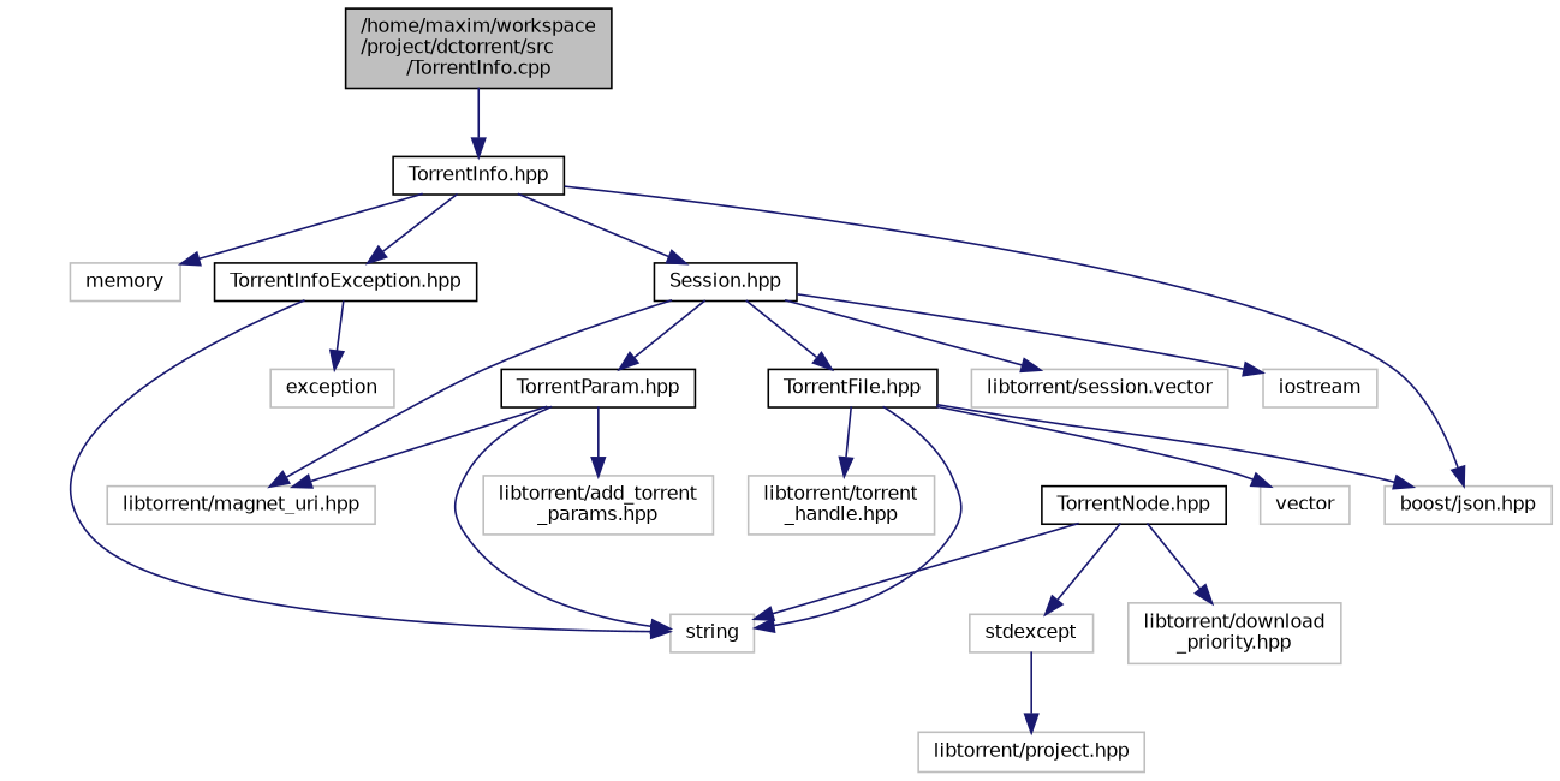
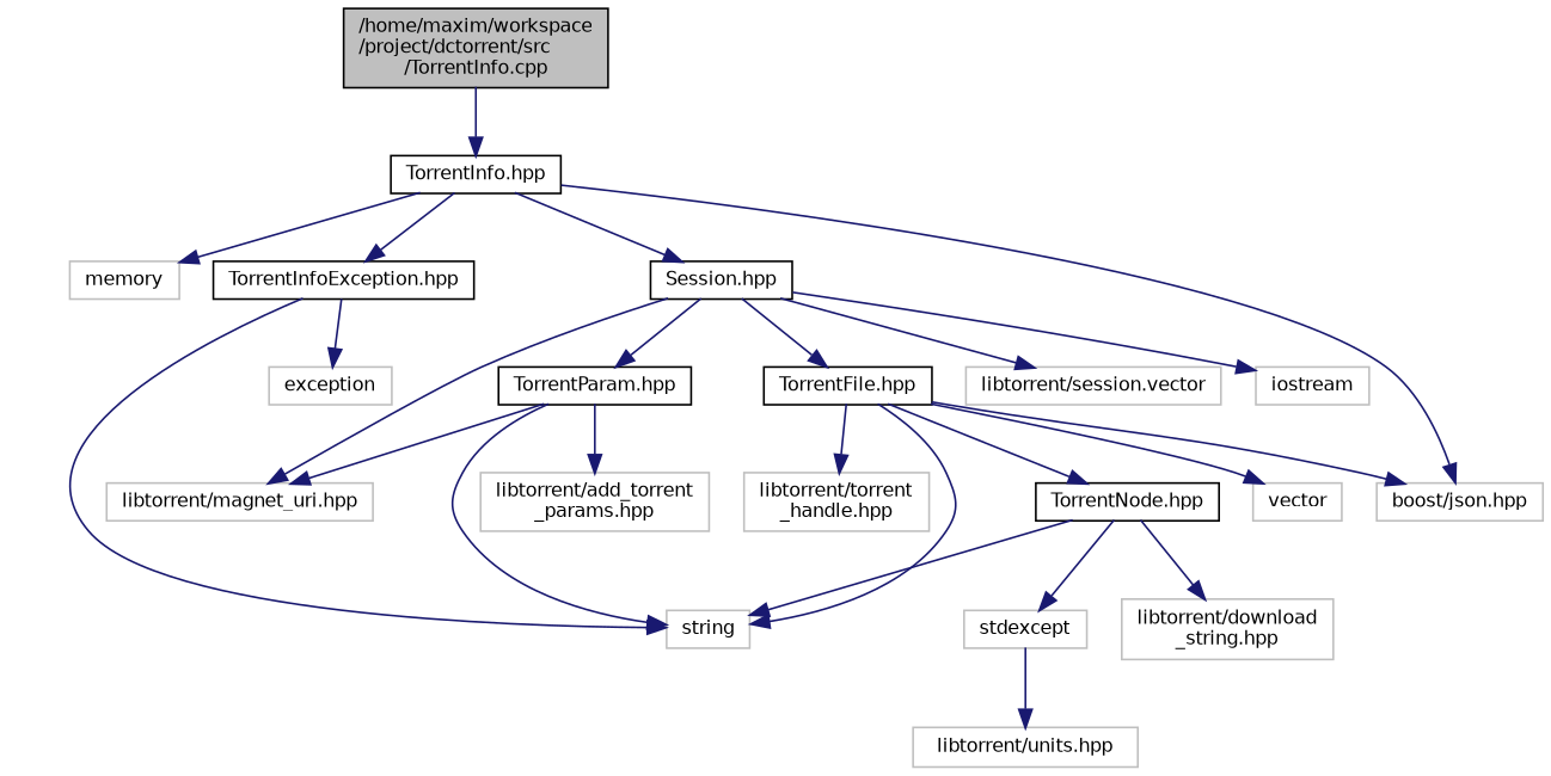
  digraph {
    node [color=grey75 fillcolor=white fontname=Helvetica fontsize=10 shape=record style=filled]
    edge [color=midnightblue fontname=Helvetica fontsize=10 labelfontname=Helvetica labelfontsize=10 style=solid]
    n1 [color=black fillcolor=grey75 fontcolor=black height=0.2 label="/home/maxim/workspace\l/project/dctorrent/src\l/TorrentInfo.cpp" width=0.4]
    n2 [color=black height=0.2 label="TorrentInfo.hpp" width=0.4]
    n3 [height=0.2 label=memory width=0.4]
    n4 [height=0.2 label="boost/json.hpp" width=0.4]
    n5 [color=black height=0.2 label="Session.hpp" width=0.4]
    n6 [color=black height=0.2 label="TorrentInfoException.hpp" width=0.4]
    n7 [color=black height=0.2 label="TorrentParam.hpp" width=0.4]
    n8 [height=0.2 label="libtorrent/magnet_uri.hpp" width=0.4]
    n9 [color=black height=0.2 label="TorrentFile.hpp" width=0.4]
    n10 [height=0.2 label="libtorrent/session.vector" width=0.4]
    n11 [height=0.2 label=iostream width=0.4]
    n12 [height=0.2 label=string width=0.4]
    n13 [height=0.2 label=exception width=0.4]
    n14 [height=0.2 label="libtorrent/add_torrent\l_params.hpp" width=0.4]
    n15 [height=0.2 label=vector width=0.4]
    n16 [height=0.2 label="libtorrent/torrent\l_handle.hpp" width=0.4]
    n17 [color=black height=0.2 label="TorrentNode.hpp" width=0.4]
    n18 [height=0.2 label=stdexcept width=0.4]
-   n19 [height=0.2 label="libtorrent/download\l_priority.hpp" width=0.4]
-   n20 [height=0.2 label="libtorrent/project.hpp" width=0.4]
+   n19 [height=0.2 label="libtorrent/download\l_string.hpp" width=0.4]
+   n20 [height=0.2 label="libtorrent/units.hpp" width=0.4]
    n1 -> n2
    n2 -> n3
    n2 -> n4
    n2 -> n5
    n2 -> n6
    n5 -> n7
    n5 -> n8
    n5 -> n9
    n5 -> n10
    n5 -> n11
    n6 -> n12
    n6 -> n13
    n7 -> n8
    n7 -> n12
    n7 -> n14
    n9 -> n4
    n9 -> n12
    n9 -> n15
    n9 -> n16
+   n9 -> n17
    n17 -> n12
    n17 -> n18
    n17 -> n19
    n18 -> n20
  }
